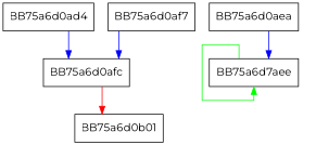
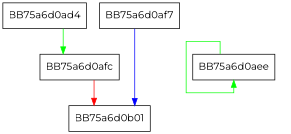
  digraph {
    fontname=Montserrat
    splines=ortho
    node [fontname=Montserrat shape=box]
    edge [color=green fontname=Montserrat]
    BB75a6d0ad4
    BB75a6d0afc
    BB75a6d0b01
-   BB75a6d0aea
-   BB75a6d0aee [label=BB75a6d7aee]
+   BB75a6d0aee
    BB75a6d0af7
-   BB75a6d0ad4 -> BB75a6d0afc [color=blue]
+   BB75a6d0ad4 -> BB75a6d0afc
    BB75a6d0afc -> BB75a6d0b01 [color=red]
-   BB75a6d0aea -> BB75a6d0aee [color=blue]
    BB75a6d0aee -> BB75a6d0aee
-   BB75a6d0af7 -> BB75a6d0afc [color=blue]
+   BB75a6d0af7 -> BB75a6d0b01 [color=blue]
  }
